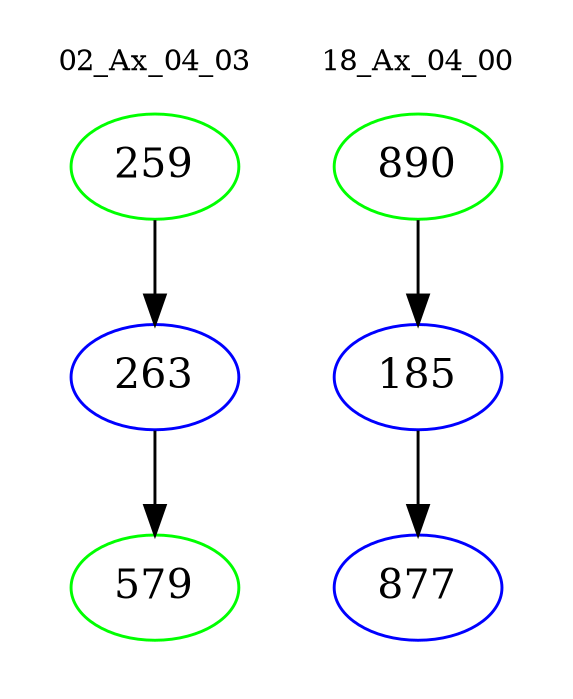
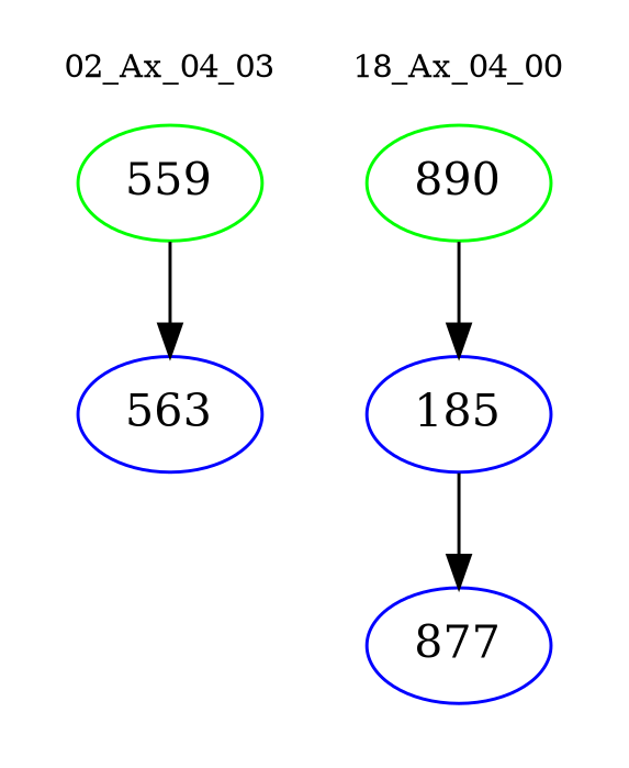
  digraph {
    node [color=green]
    edge [color=black]
-   n1 [label=259]
-   n2 [color=blue label=263]
-   n3 [label=579]
+   n1 [label=559]
+   n2 [color=blue label=563]
    n4 [label=890]
    n5 [color=blue label=185]
    n6 [color=blue label=877]
    subgraph cluster_1 {
      color=white
      fontsize=10
      label="02_Ax_04_03"
      n1
      n2
-     n3
    }
    subgraph cluster_2 {
      color=white
      fontsize=10
      label="18_Ax_04_00"
      n4
      n5
      n6
    }
    n1 -> n2
-   n2 -> n3
    n4 -> n5
    n5 -> n6
  }
